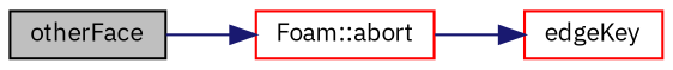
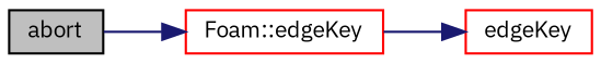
  digraph {
    fontname="IBM Plex Sans"
    rankdir=LR
    node [color=red fontname="IBM Plex Sans" fontsize=10 shape=record]
    edge [color=midnightblue fontname="IBM Plex Sans" fontsize=10 labelfontname=Helvetica labelfontsize=10 style=solid]
-   n1 [color=black fillcolor=grey75 fontcolor=black height=0.2 label=otherFace style=filled width=0.4]
-   n2 [height=0.2 label="Foam::abort" width=0.4]
+   n1 [color=black fillcolor=grey75 fontcolor=black height=0.2 label=abort style=filled width=0.4]
+   n2 [height=0.2 label="Foam::edgeKey" width=0.4]
    n3 [height=0.2 label=edgeKey width=0.4]
    n1 -> n2
    n2 -> n3
  }
